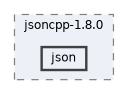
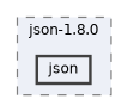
  digraph {
    compound=true
    n1 [color=grey25 fillcolor="#edf0f7" fontname=Helvetica fontsize=10 height=0.2 label=json shape=box style="filled,bold" width=0.4]
    subgraph cluster_1 {
      bgcolor="#edf0f7"
      fontname=Helvetica
      fontsize=10
-     label="jsoncpp-1.8.0"
+     label="json-1.8.0"
      pencolor=grey50
      style="filled,dashed"
      n1
    }
  }
